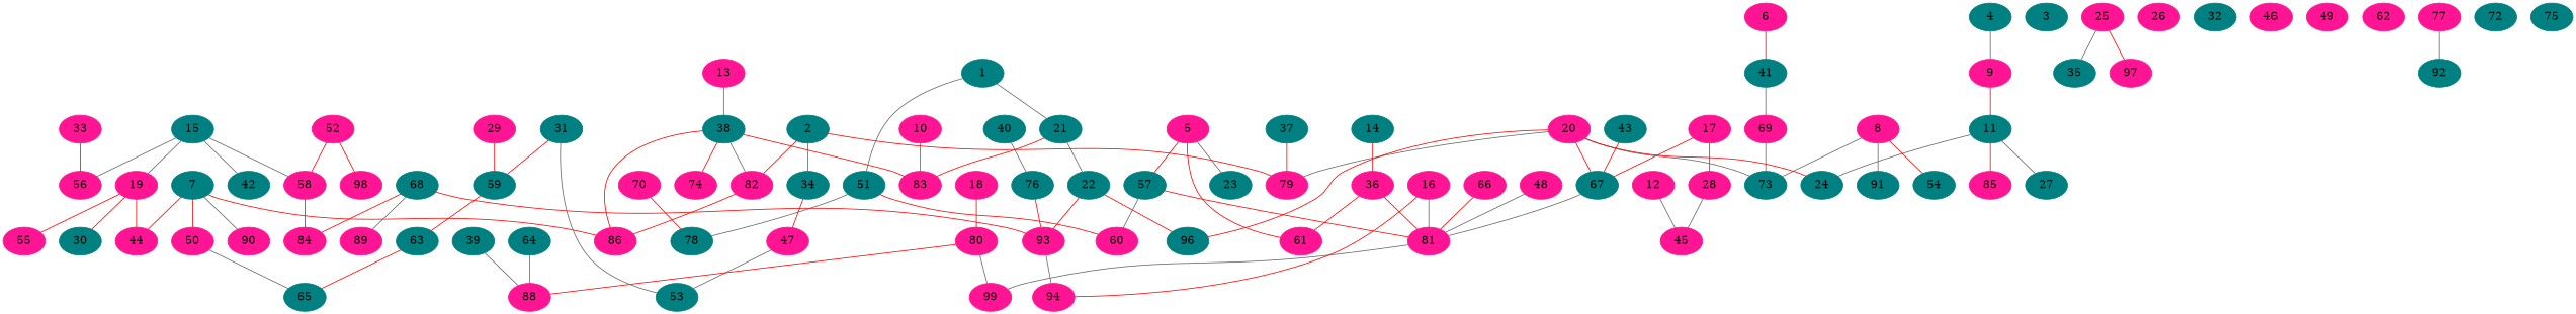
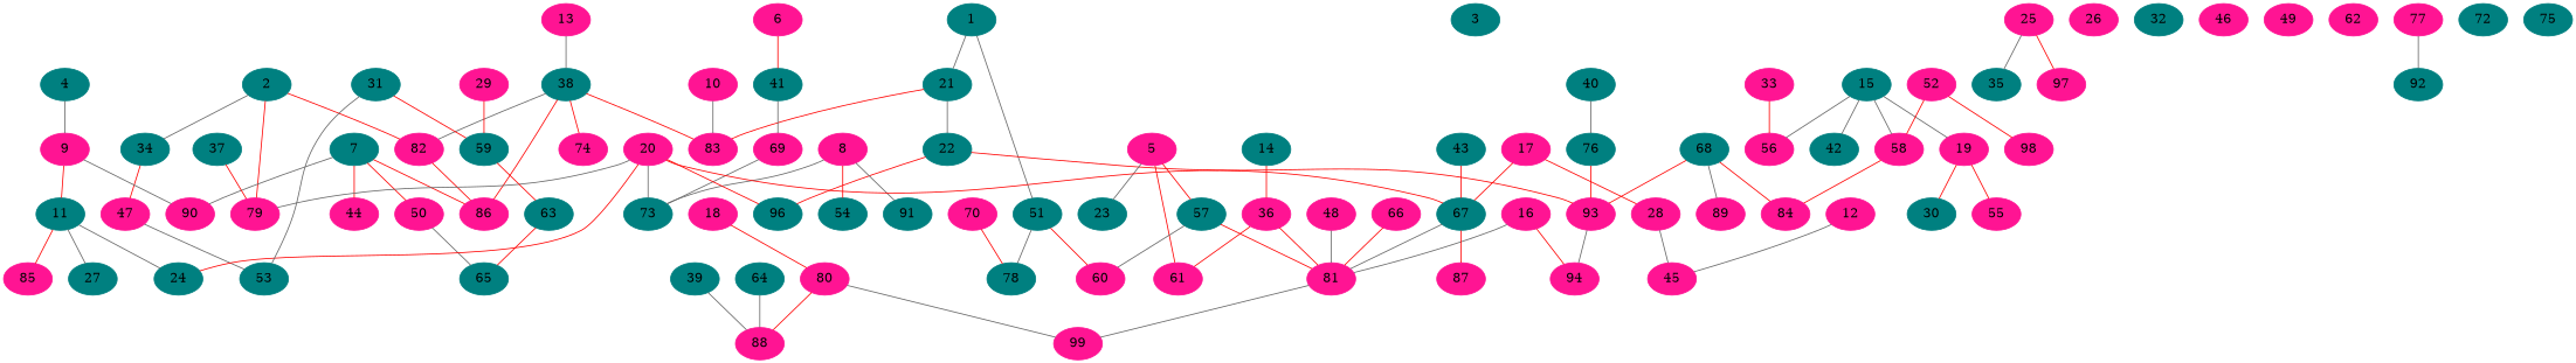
  graph {
    node [color=deeppink style=filled]
    edge [color=red]
    1 [color=teal]
    21 [color=teal]
    51 [color=teal]
    83
    22 [color=teal]
    60
    78 [color=teal]
    2 [color=teal]
    34 [color=teal]
    79
    82
    47
    86
    3 [color=teal]
    4 [color=teal]
    9
    90
    11 [color=teal]
    23 [color=teal]
    5
    57 [color=teal]
    61
    81
    41 [color=teal]
    6
    69
    7 [color=teal]
    44
    50
    65 [color=teal]
    54 [color=teal]
    8
    73 [color=teal]
    91 [color=teal]
    24 [color=teal]
    27 [color=teal]
    85
    10
    12
    45
    38 [color=teal]
    13
    74
    14 [color=teal]
    36
    15 [color=teal]
    19
    42 [color=teal]
    56
    58
    30 [color=teal]
    55
    84
    16
    94
    n56 [label=99]
    17
    28
    67 [color=teal]
+   87
    18
    80
    88
    20
    96 [color=teal]
    93
    35 [color=teal]
    25
    97
    26
    59 [color=teal]
    29
    63 [color=teal]
    31 [color=teal]
    53 [color=teal]
    32 [color=teal]
    33
    37 [color=teal]
    39 [color=teal]
    40 [color=teal]
    76 [color=teal]
    43 [color=teal]
    46
    48
    49
    52
    98
    62
    64 [color=teal]
    66
    68 [color=teal]
    89
    70
    92 [color=teal]
    77
    72 [color=teal]
    75 [color=teal]
    1 -- 21 [color=gray40]
    1 -- 51 [color=gray40]
    21 -- 83
    21 -- 22 [color=gray40]
    51 -- 60
    51 -- 78 [color=gray40]
    22 -- 96
    22 -- 93
    2 -- 34 [color=gray40]
    2 -- 79
    2 -- 82
    34 -- 47
    82 -- 86
    47 -- 53 [color=gray40]
    4 -- 9 [color=gray40]
+   9 -- 90 [color=gray40]
    9 -- 11
    11 -- 24 [color=gray40]
    11 -- 27 [color=gray40]
    11 -- 85
    5 -- 23 [color=gray40]
    5 -- 57
    5 -- 61
    57 -- 60 [color=gray40]
    57 -- 81
    81 -- n56 [color=gray40]
    41 -- 69 [color=gray40]
    6 -- 41
    69 -- 73 [color=gray40]
    7 -- 86
    7 -- 90 [color=gray40]
    7 -- 44
    7 -- 50
    50 -- 65 [color=gray40]
    8 -- 54
    8 -- 73 [color=gray40]
    8 -- 91 [color=gray40]
    10 -- 83 [color=gray40]
    12 -- 45 [color=gray40]
    38 -- 83
    38 -- 82 [color=gray40]
    38 -- 86
    38 -- 74
    13 -- 38 [color=gray40]
    14 -- 36
    36 -- 61
    36 -- 81
    15 -- 19 [color=gray40]
    15 -- 42 [color=gray40]
    15 -- 56 [color=gray40]
    15 -- 58 [color=gray40]
-   19 -- 44
    19 -- 30
    19 -- 55
    58 -- 84
    16 -- 81 [color=gray40]
    16 -- 94
    17 -- 28
    17 -- 67
    28 -- 45 [color=gray40]
    67 -- 81 [color=gray40]
+   67 -- 87
    18 -- 80
    80 -- n56 [color=gray40]
    80 -- 88
    20 -- 79 [color=gray40]
    20 -- 73 [color=gray40]
    20 -- 24
    20 -- 67
    20 -- 96
    93 -- 94 [color=gray40]
    25 -- 35 [color=gray40]
    25 -- 97
    59 -- 63
    29 -- 59
    63 -- 65
    31 -- 59
    31 -- 53 [color=gray40]
    33 -- 56
    37 -- 79
    39 -- 88 [color=gray40]
    40 -- 76 [color=gray40]
    76 -- 93
    43 -- 67
    48 -- 81 [color=gray40]
    52 -- 58
    52 -- 98
    64 -- 88 [color=gray40]
    66 -- 81
    68 -- 84
    68 -- 93
    68 -- 89 [color=gray40]
    70 -- 78
    77 -- 92 [color=gray40]
  }
